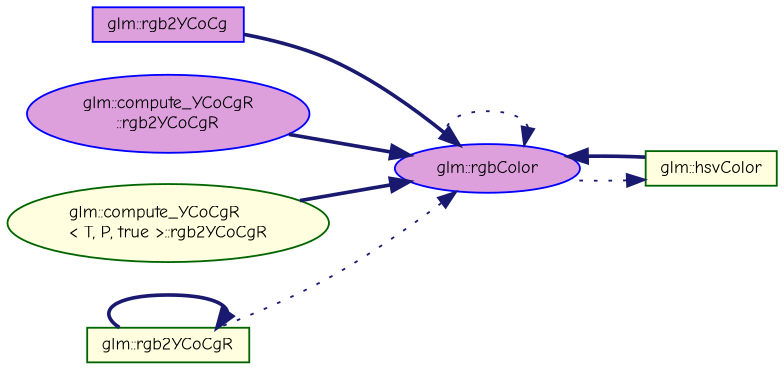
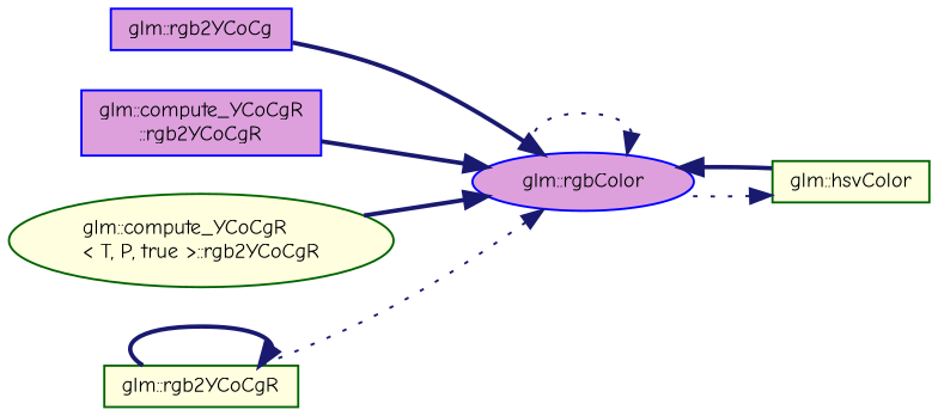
  digraph {
    fontname="Comic Neue"
    rankdir=RL
    node [color=darkgreen fillcolor=lightyellow fontname="Comic Neue" fontsize=10 shape=box style=filled]
    edge [color=midnightblue dir=back fontname="Comic Neue" fontsize=10 labelfontname=Helvetica labelfontsize=10 style=bold]
    n1 [fontcolor=black height=0.2 label="glm::hsvColor" width=0.4]
    n2 [color=blue fillcolor=plum height=0.2 label="glm::rgbColor" shape=ellipse width=0.4]
    n3 [color=blue fillcolor=plum height=0.2 label="glm::rgb2YCoCg" width=0.4]
-   n4 [color=blue fillcolor=plum height=0.2 label="glm::compute_YCoCgR\l::rgb2YCoCgR" shape=ellipse width=0.4]
+   n4 [color=blue fillcolor=plum height=0.2 label="glm::compute_YCoCgR\l::rgb2YCoCgR" width=0.4]
    n5 [height=0.2 label="glm::compute_YCoCgR\l\< T, P, true \>::rgb2YCoCgR" shape=ellipse width=0.4]
    n6 [height=0.2 label="glm::rgb2YCoCgR" width=0.4]
    n1 -> n2 [style=dotted]
    n2 -> n1
    n2 -> n2 [style=dotted]
    n2 -> n3
    n2 -> n4
    n2 -> n5
    n2 -> n6 [style=dotted]
    n6 -> n6
  }
